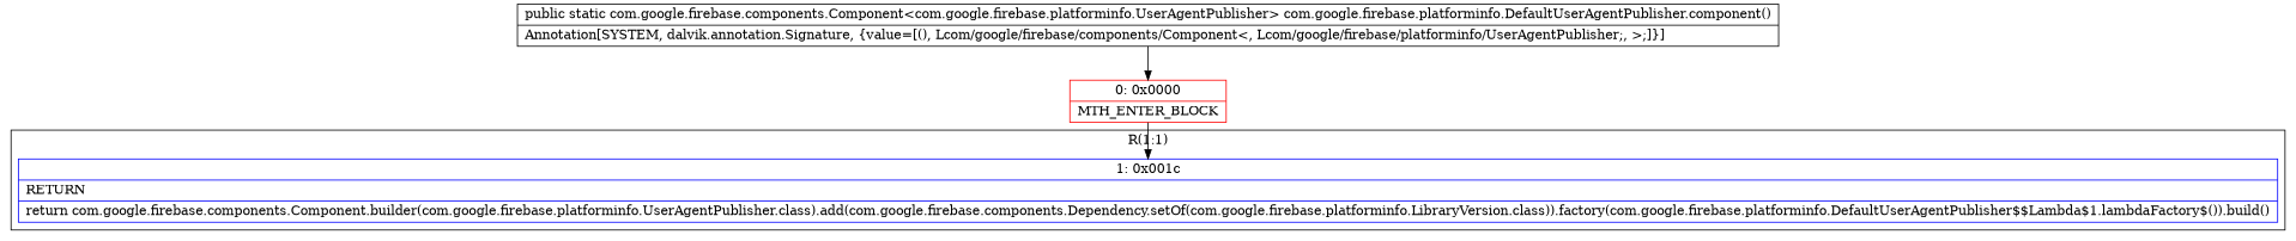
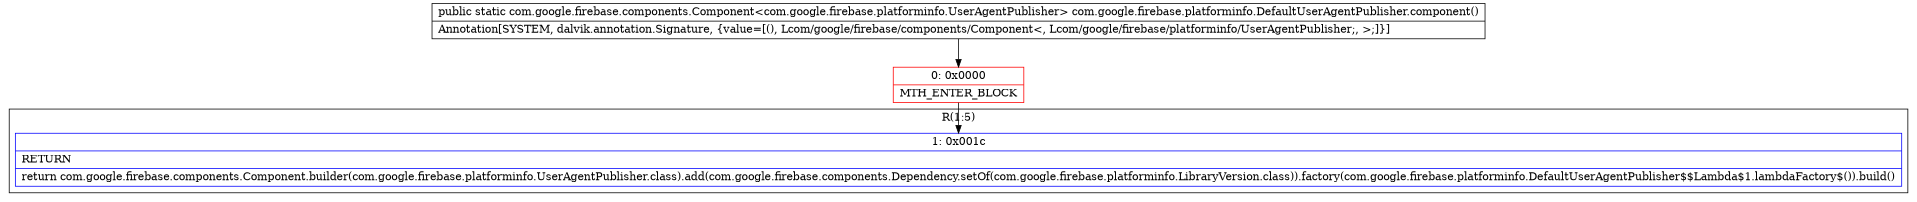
  digraph {
    node [shape=record]
    n1 [color=blue label="{1\:\ 0x001c|RETURN\l|return com.google.firebase.components.Component.builder(com.google.firebase.platforminfo.UserAgentPublisher.class).add(com.google.firebase.components.Dependency.setOf(com.google.firebase.platforminfo.LibraryVersion.class)).factory(com.google.firebase.platforminfo.DefaultUserAgentPublisher$$Lambda$1.lambdaFactory$()).build()\l}"]
    n2 [color=red label="{0\:\ 0x0000|MTH_ENTER_BLOCK\l}"]
    n3 [label="{public static com.google.firebase.components.Component\<com.google.firebase.platforminfo.UserAgentPublisher\> com.google.firebase.platforminfo.DefaultUserAgentPublisher.component()  | Annotation[SYSTEM, dalvik.annotation.Signature, \{value=[(), Lcom\/google\/firebase\/components\/Component\<, Lcom\/google\/firebase\/platforminfo\/UserAgentPublisher;, \>;]\}]\l}"]
    subgraph cluster_1 {
-     label="R(1:1)"
+     label="R(1:5)"
      n1
    }
    n2 -> n1
    n3 -> n2
  }
